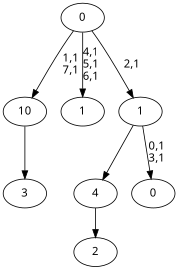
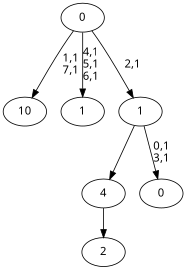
  digraph {
    fontname="Noto Sans"
    node [fontname="Noto Sans"]
    edge [fontname="Noto Sans"]
    n1 [label=4]
    n2 [label=2]
-   n3 [label=3]
    10
    n5 [label=1]
    n6 [label=0]
    1
    0
    n1 -> n2
-   10 -> n3
    1 -> n1
    1 -> n6 [label="0,1\n3,1"]
    0 -> 10 [label="1,1\n7,1"]
    0 -> n5 [label="4,1\n5,1\n6,1"]
    0 -> 1 [label="2,1"]
  }
